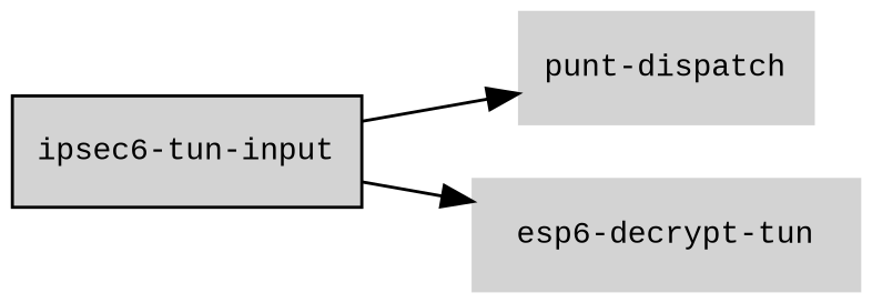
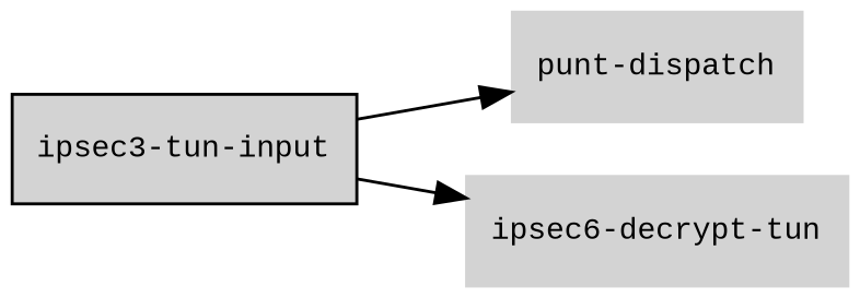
  digraph {
    fontname="Liberation Mono"
    rankdir=LR
    node [color=lightgray fillcolor=lightgray fontcolor=black fontname="Liberation Mono" fontsize=10 shape=box style=filled]
    edge [fontname="Liberation Mono" fontsize=8]
-   "ipsec6-tun-input" [color=black]
+   "ipsec6-tun-input" [color=black label="ipsec3-tun-input"]
    "punt-dispatch"
-   "esp6-decrypt-tun"
+   "esp6-decrypt-tun" [label="ipsec6-decrypt-tun"]
    "ipsec6-tun-input" -> "punt-dispatch"
    "ipsec6-tun-input" -> "esp6-decrypt-tun"
  }
